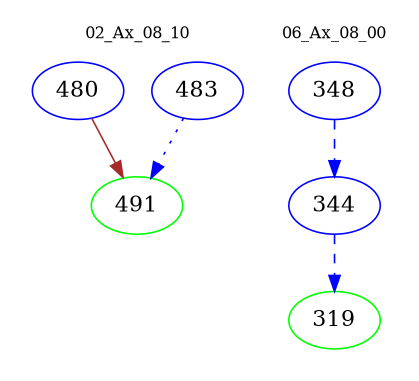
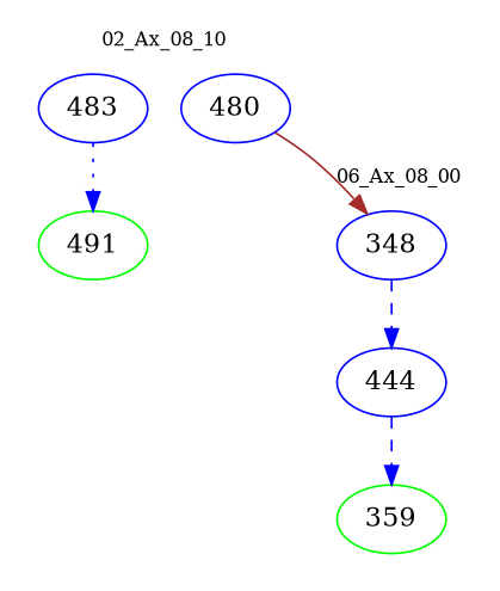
  digraph {
    node [color=blue]
    edge [color=blue style=dashed]
    n1 [label=483]
    n2 [label=480]
    n3 [color=green label=491]
    n4 [label=348]
-   n5 [label=344]
-   n6 [color=green label=319]
+   n5 [label=444]
+   n6 [color=green label=359]
    subgraph cluster_1 {
      color=white
      fontsize=10
      label="02_Ax_08_10"
      n1
      n2
      n3
    }
    subgraph cluster_2 {
      color=white
      fontsize=10
      label="06_Ax_08_00"
      n4
      n5
      n6
    }
    n1 -> n3 [style=dotted]
-   n2 -> n3 [color=brown style=solid]
+   n2 -> n4 [color=brown style=solid]
    n4 -> n5
    n5 -> n6
  }
